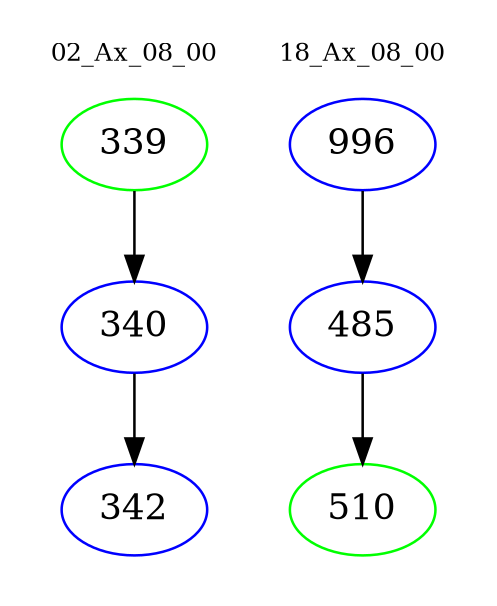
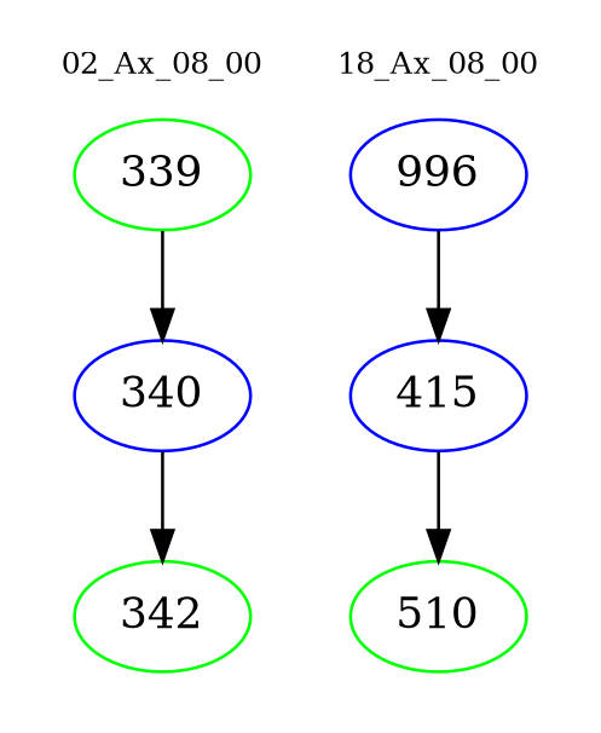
  digraph {
    node [color=green]
    edge [color=black]
    n1 [label=339]
    n2 [color=blue label=340]
-   n3 [color=blue label=342]
+   n3 [label=342]
    n4 [color=blue label=996]
-   n5 [color=blue label=485]
+   n5 [color=blue label=415]
    n6 [label=510]
    subgraph cluster_1 {
      color=white
      fontsize=10
      label="02_Ax_08_00"
      n1
      n2
      n3
    }
    subgraph cluster_2 {
      color=white
      fontsize=10
      label="18_Ax_08_00"
      n4
      n5
      n6
    }
    n1 -> n2
    n2 -> n3
    n4 -> n5
    n5 -> n6
  }
